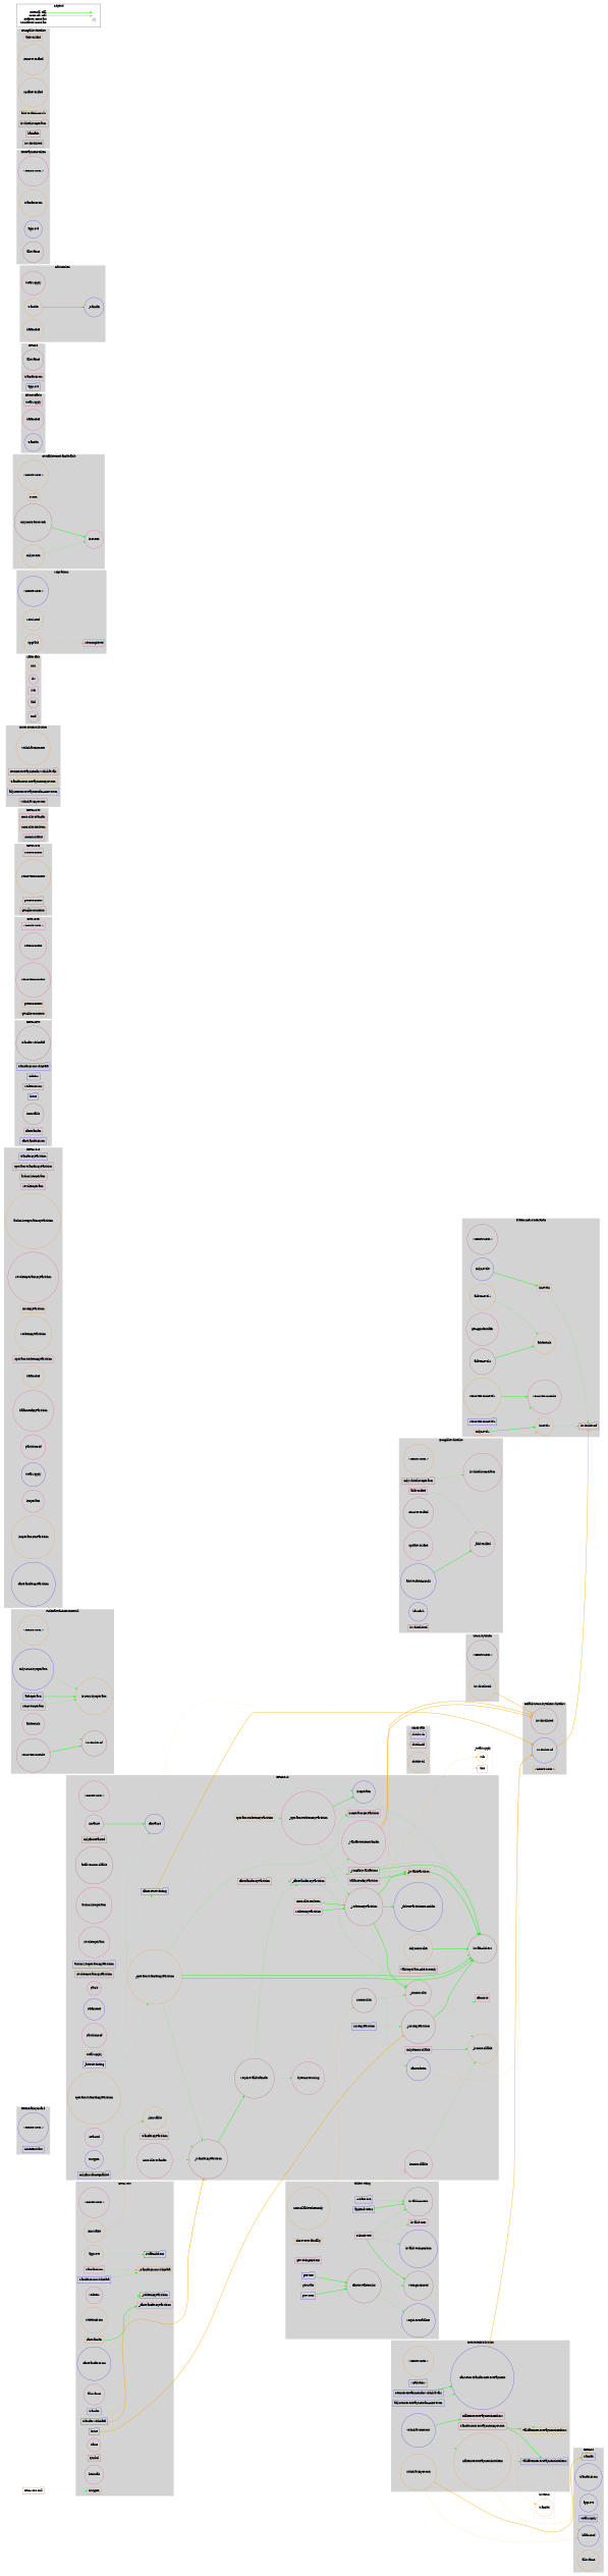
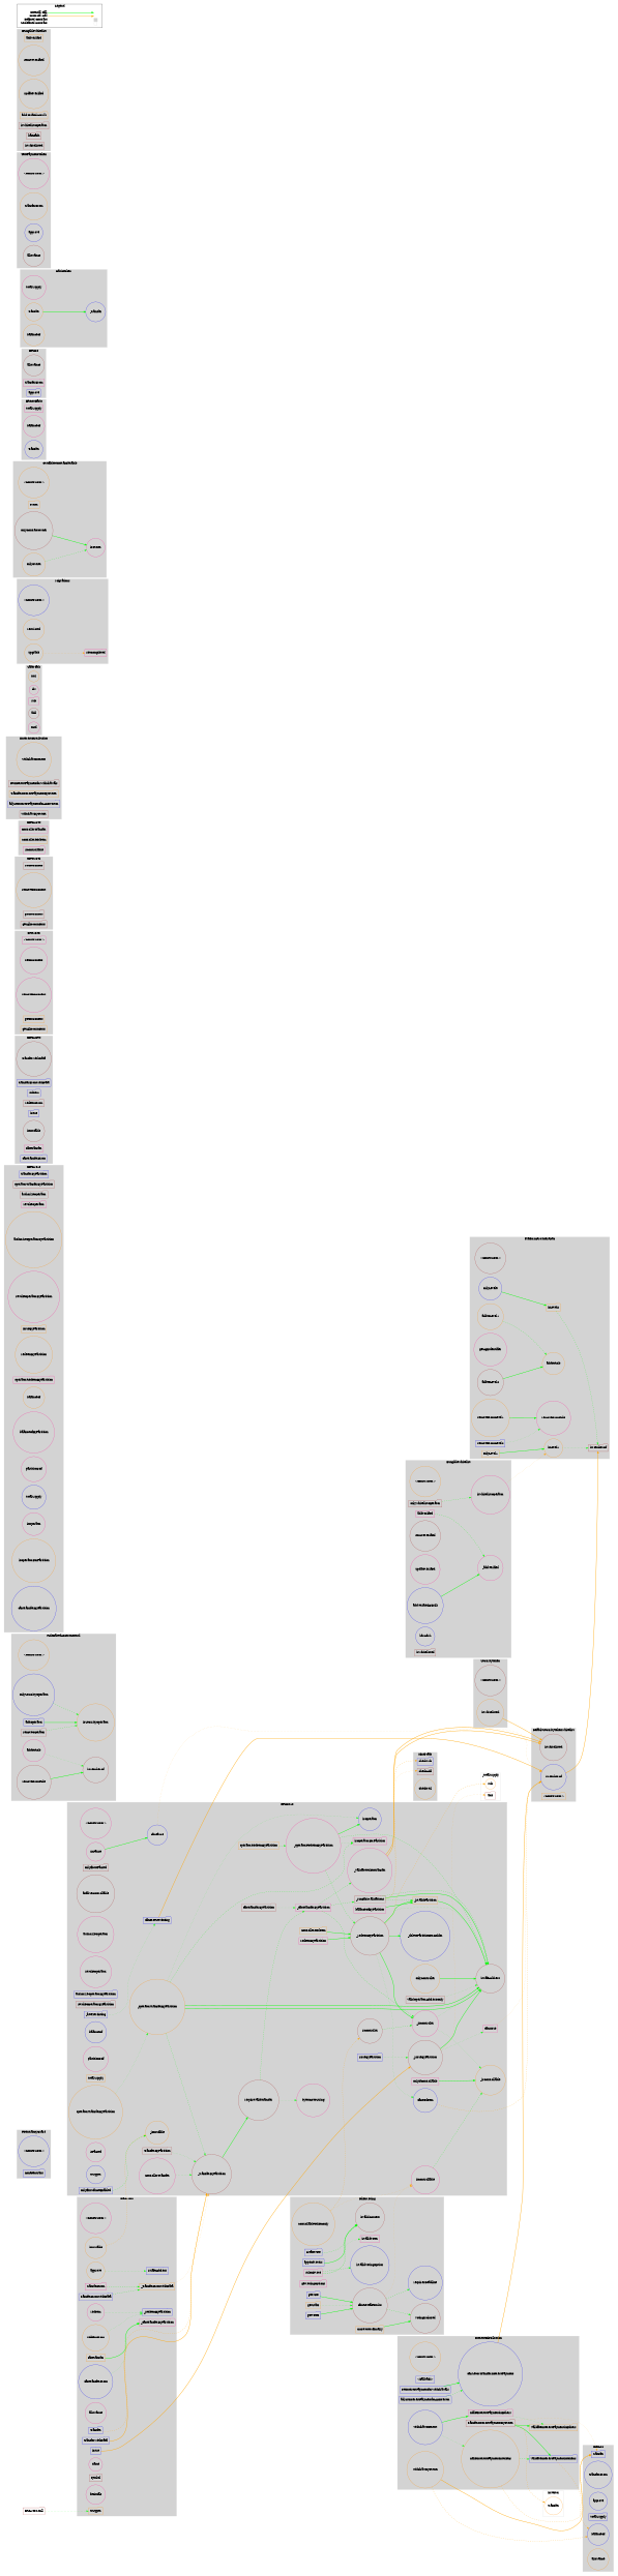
  digraph {
    compound=true
    rankdir=LR
    node [color=darkorange shape=circle]
    edge [color=green style=bold]
    n1 [color=brown label="<Constructor>"]
    n2 [label=onlyLevel1 shape=folder]
    n3 [color=blue label=onlyLevel9]
    n4 [color=deeppink label=getAppIdentifier]
    n5 [label=addToLevel1]
    n6 [color=brown label=addToLevel2]
    n7 [label=removeFromLevel1]
    n8 [color=blue label=removeFromLevel2 shape=folder]
    n9 [label=isLevel1]
    n10 [label=isLevel2 shape=folder]
    n11 [label=addToRole]
    n12 [color=deeppink label=removeFromRole]
    n13 [color=brown label=isMemberOf shape=folder]
    n14 [color=blue label="<Constructor>"]
    n15 [color=blue label=nonReentrant shape=folder]
    n16 [label="<Constructor>"]
    n17 [color=blue label=onlySecurityOperator]
    n18 [label=isSecurityOperator]
    n19 [color=blue label=addOperator shape=folder]
    n20 [color=brown label=removeOperator shape=folder]
    n21 [color=brown label=isMemberOf]
    n22 [color=deeppink label=addToRole]
    n23 [color=brown label=removeFromRole]
    n24 [color=deeppink label="<Constructor>"]
    n25 [color=blue label=transfer shape=folder]
    n26 [color=deeppink label=transferFrom shape=folder]
    n27 [label=approve]
    n28 [color=blue label=issue shape=folder]
    n29 [color=blue label=transferFromWithData shape=folder]
    n30 [color=blue label=transferWithData shape=folder]
    n31 [color=deeppink label=redeem]
    n32 [label=redeemFrom]
    n33 [color=deeppink label=allowance]
    n34 [label=isIssuable]
    n35 [color=blue label=canTransferFrom]
    n36 [label=canTransfer shape=folder]
    n37 [color=deeppink label=name]
    n38 [color=brown label=symbol shape=folder]
    n39 [color=deeppink label=decimals]
    n40 [label=_transferFromWithData shape=folder]
    n41 [label=toUpper shape=folder]
    n42 [color=blue label=isSafeAddress shape=folder]
    n43 [color=blue label=_redeemByPartition shape=folder]
    n44 [color=deeppink label=_canTransferByPartition shape=folder]
    n45 [color=brown label=_transferByPartition]
    n46 [color=brown label=_issueByPartition]
    n47 [label=_isIssuable]
    n48 [color=deeppink label="<Constructor>"]
    n49 [label=onlyController]
    n50 [color=deeppink label=onlyIfControllable shape=folder]
    n51 [color=blue label=onlyIfIssuanceEnabled shape=folder]
    n52 [color=brown label=onlyIfNotPaused shape=folder]
    n53 [color=brown label=validOperatorAddressOnly shape=folder]
    n54 [color=brown label=finalizeControllable]
    n55 [color=deeppink label=authorizeOperator]
    n56 [color=deeppink label=revokeOperator]
    n57 [color=blue label=authorizeOperatorByPartition shape=folder]
    n58 [color=brown label=revokeOperatorByPartition shape=folder]
    n59 [color=blue label=issueByPartition shape=folder]
    n60 [color=deeppink label=redeemByPartition shape=folder]
    n61 [color=brown label=transferByPartition shape=folder]
    n62 [label=operatorTransferByPartition]
    n63 [label=operatorRedeemByPartition shape=folder]
    n64 [color=deeppink label=controllerTransfer]
    n65 [label=controllerRedeem shape=folder]
    n66 [color=deeppink label=isControllable]
    n67 [color=blue label=balanceOf]
    n68 [color=deeppink label=balanceOfByPartition shape=folder]
    n69 [color=deeppink label=partitionsOf]
    n70 [label=totalSupply shape=folder]
    n71 [color=blue label=isOperator]
    n72 [color=deeppink label=isOperatorForPartition shape=folder]
    n73 [color=brown label=canTransferByPartition shape=folder]
    n74 [color=brown label=isController]
-   n75 [color=deeppink label=pause]
    n76 [color=deeppink label=unPause]
    n77 [color=deeppink label=isPaused]
    n78 [color=blue label=canPause]
    n79 [color=deeppink label=canIssue shape=folder]
    n80 [color=blue label=canRedeem]
    n81 [color=blue label=canFreezeMinting shape=folder]
    n82 [color=deeppink label=bytes32ToString]
    n83 [color=blue label=toUpper]
    n84 [label=_isValidPartition shape=folder]
    n85 [color=deeppink label=_validateTokenTransfer]
    n86 [color=brown label=_redeemByPartition]
    n87 [label=_operatorTransferByPartition]
    n88 [color=deeppink label=_operatorRedeemByPartition]
    n89 [color=deeppink label=_canTransferByPartition shape=folder]
    n90 [color=brown label=isSafeAddress]
    n91 [label=_isControllable]
    n92 [color=deeppink label=_isController]
    n93 [color=blue label=_freezeMinting shape=folder]
    n94 [color=brown label=_runBasicValidations shape=folder]
    n95 [color=brown label=requireValidTransfer]
    n96 [color=blue label=_deletePartitionForHolder]
    n97 [color=blue label=transferByPartition shape=folder]
    n98 [color=brown label=operatorTransferByPartition shape=folder]
    n99 [color=brown label=authorizeOperator shape=folder]
    n100 [color=deeppink label=revokeOperator shape=folder]
    n101 [label=authorizeOperatorByPartition]
    n102 [color=deeppink label=revokeOperatorByPartition]
    n103 [label=issueByPartition shape=folder]
    n104 [label=redeemByPartition]
    n105 [color=deeppink label=operatorRedeemByPartition shape=folder]
    n106 [label=balanceOf]
    n107 [color=deeppink label=balanceOfByPartition]
    n108 [color=deeppink label=partitionsOf]
    n109 [color=blue label=totalSupply]
    n110 [color=deeppink label=isOperator]
    n111 [label=isOperatorForPartition]
    n112 [color=blue label=canTransferByPartition]
    n113 [color=brown label=transferWithData]
    n114 [color=blue label=transferFromWithData shape=folder]
    n115 [color=blue label=redeem shape=folder]
    n116 [color=brown label=redeemFrom shape=folder]
    n117 [color=blue label=issue shape=folder]
    n118 [color=brown label=isIssuable]
    n119 [color=deeppink label=canTransfer shape=folder]
    n120 [color=blue label=canTransferFrom shape=folder]
    n121 [color=deeppink label="<Constructor>" shape=folder]
    n122 [color=deeppink label=setDocument]
    n123 [color=deeppink label=removeDocument]
    n124 [label=getDocument shape=folder]
    n125 [label=getAllDocuments shape=folder]
    n126 [color=brown label=setDocument shape=folder]
    n127 [label=removeDocument]
    n128 [color=brown label=getDocument shape=folder]
    n129 [color=brown label=getAllDocuments shape=folder]
    n130 [color=deeppink label=controllerTransfer shape=folder]
    n131 [label=controllerRedeem shape=folder]
    n132 [color=deeppink label=isControllable shape=folder]
    n133 [color=blue label=transfer shape=folder]
    n134 [color=blue label=transferFrom]
    n135 [color=blue label=approve]
    n136 [color=blue label=totalSupply shape=folder]
    n137 [color=blue label=balanceOf]
    n138 [label=allowance]
    n139 [label="<Constructor>"]
    n140 [color=blue label="<Fallback>" shape=folder]
    n141 [color=blue label=withdrawInterest]
    n142 [color=blue label=setInterestPaymentforWithdrawals shape=folder]
    n143 [color=brown label=transferInterestPaymentByOwner shape=folder]
    n144 [color=blue label=adjustInterestPaymentforAnInvestor shape=folder]
    n145 [label=withdrawByOwner]
    n146 [color=blue label=canSetOrTransferInterestPayment]
    n147 [color=deeppink label=makeInterestPaymentinEthers shape=folder]
    n148 [label=makeInterestPaymentinTokens]
    n149 [label=validateInterestPaymentinEthers shape=folder]
    n150 [color=blue label=validateInterestPaymentinTokens shape=folder]
    n151 [label=withdrawInterest]
    n152 [color=brown label=setInterestPaymentforWithdrawals shape=folder]
    n153 [label=transferInterestPaymentByOwner shape=folder]
    n154 [color=blue label=adjustInterestPaymentforAnInvestor shape=folder]
    n155 [color=brown label=withdrawByOwner shape=folder]
    n156 [color=blue label=checkSub shape=folder]
    n157 [color=brown label=checkAdd shape=folder]
    n158 [label=checkMul]
    n159 [label=mul]
    n160 [color=deeppink label=div]
    n161 [color=deeppink label=sub shape=folder]
    n162 [color=brown label=add]
    n163 [color=deeppink label=mod]
    n164 [color=blue label="<Constructor>"]
    n165 [label=restricted]
    n166 [color=deeppink label=setCompleted shape=folder]
    n167 [label=upgrade]
    n168 [label="<Constructor>"]
    n169 [label=owner shape=folder]
    n170 [color=brown label=onlyContractOwner]
    n171 [label=onlyOwner]
    n172 [color=deeppink label=isOwner]
    n173 [color=brown label="<Constructor>"]
    n174 [label=isWhitelisted]
    n175 [color=deeppink label=totalSupply shape=folder]
    n176 [color=deeppink label=balanceOf]
    n177 [color=blue label=transfer]
    n178 [color=brown label=allowance]
    n179 [color=deeppink label=transferFrom shape=folder]
    n180 [color=blue label=approve shape=folder]
    n181 [color=deeppink label=totalSupply]
    n182 [color=blue label=_transfer]
    n183 [label=transfer]
    n184 [label=balanceOf]
    n185 [label=transfer]
    n186 [color=deeppink label="<Constructor>"]
    n187 [label=transferFrom]
    n188 [color=blue label=approve]
    n189 [color=brown label=allowance]
    n190 [label=controllableTokenOnly]
    n191 [color=blue label=createVote shape=folder]
    n192 [color=blue label=appendVoters shape=folder]
    n193 [color=deeppink label=submitVote shape=folder]
    n194 [label=closeVoteManually shape=folder]
    n195 [color=brown label=votingIsClosed]
    n196 [color=blue label=requiresDeadline]
    n197 [color=deeppink label=getVotingOptions shape=folder]
    n198 [color=blue label=getVote shape=folder]
    n199 [label=getStats shape=folder]
    n200 [color=blue label=getVotes shape=folder]
    n201 [color=brown label=canRevealResults]
    n202 [color=brown label=isValidContext]
    n203 [color=blue label=isValidVotingOption]
    n204 [color=deeppink label=isValidVoter shape=folder]
    n205 [label="<Constructor>"]
    n206 [color=brown label=onlyWhitelistOperator shape=folder]
    n207 [color=deeppink label=addVerified shape=folder]
    n208 [color=brown label=removeVerified]
    n209 [color=deeppink label=updateVerified]
    n210 [color=blue label=addVerifiedAsBulk]
    n211 [color=deeppink label=isWhitelistOperator]
    n212 [color=blue label=hasHash]
    n213 [color=brown label=isWhitelisted shape=folder]
    n214 [color=deeppink label=_addVerified]
    n215 [color=blue label=isMemberOf]
    n216 [color=brown label=isWhitelisted]
    n217 [label="<Constructor>" shape=folder]
    n218 [label=addVerified shape=folder]
    n219 [label=removeVerified]
    n220 [label=updateVerified]
    n221 [label=addVerifiedAsBulk shape=folder]
    n222 [color=brown label=isWhitelistOperator shape=folder]
    n223 [color=brown label=hasHash shape=folder]
    n224 [color=brown label=isWhitelisted shape=folder]
    n225 [color=brown label=add shape=folder]
    n226 [label=sub]
    n227 [label=<<table border="0" cellpadding="2" cellspacing="0" cellborder="0">   <tr><td align="right" port="i1">Internal Call</td></tr>   <tr><td align="right" port="i2">External Call</td></tr>   <tr><td align="right" port="i3">Defined Contract</td></tr>   <tr><td align="right" port="i4">Undefined Contract</td></tr>   </table>> shape=plaintext color=""]
    n228 [label=<<table border="0" cellpadding="2" cellspacing="0" cellborder="0">   <tr><td port="i1">&nbsp;&nbsp;&nbsp;</td></tr>   <tr><td port="i2">&nbsp;&nbsp;&nbsp;</td></tr>   <tr><td port="i3" bgcolor="lightgray">&nbsp;&nbsp;&nbsp;</td></tr>   <tr><td port="i4">     <table border="1" cellborder="0" cellspacing="0" cellpadding="7" color="lightgray">       <tr>        <td></td>       </tr>      </table>   </td></tr>   </table>> shape=plaintext color=""]
    "ERC1400.null" [color=brown shape=folder]
    subgraph cluster_1 {
      color=lightgray
      label=PlatformProviderRbac
      style=filled
      n1
      n2
      n3
      n4
      n5
      n6
      n7
      n8
      n9
      n10
      n11
      n12
      n13
    }
    subgraph cluster_2 {
      color=lightgray
      label=ReentrancyGuard
      style=filled
      n14
      n15
    }
    subgraph cluster_3 {
      color=lightgray
      label=RoleBasedAccessControl
      style=filled
      n16
      n17
      n18
      n19
      n20
      n21
      n22
      n23
    }
    subgraph cluster_4 {
      color=lightgray
      label=ERC1400
      style=filled
      n24
      n25
      n26
      n27
      n28
      n29
      n30
      n31
      n32
      n33
      n34
      n35
      n36
      n37
      n38
      n39
      n40
      n41
      n42
      n43
      n44
    }
    subgraph cluster_5 {
      color=lightgray
      label=ERC3410
      style=filled
      n45
      n46
      n47
      n48
      n49
      n50
      n51
      n52
      n53
      n54
      n55
      n56
      n57
      n58
      n59
      n60
      n61
      n62
      n63
      n64
      n65
      n66
      n67
      n68
      n69
      n70
      n71
      n72
      n73
      n74
-     n75
      n76
      n77
      n78
      n79
      n80
      n81
      n82
      n83
      n84
      n85
      n86
      n87
      n88
      n89
      n90
      n91
      n92
      n93
      n94
      n95
      n96
    }
    subgraph cluster_6 {
      color=lightgray
      label=IERC1410
      style=filled
      n97
      n98
      n99
      n100
      n101
      n102
      n103
      n104
      n105
      n106
      n107
      n108
      n109
      n110
      n111
      n112
    }
    subgraph cluster_7 {
      color=lightgray
      label=IERC1594
      style=filled
      n113
      n114
      n115
      n116
      n117
      n118
      n119
      n120
    }
    subgraph cluster_8 {
      color=lightgray
      label=ERC1643
      style=filled
      n121
      n122
      n123
      n124
      n125
    }
    subgraph cluster_9 {
      color=lightgray
      label=IERC1643
      style=filled
      n126
      n127
      n128
      n129
    }
    subgraph cluster_10 {
      color=lightgray
      label=IERC1644
      style=filled
      n130
      n131
      n132
    }
    subgraph cluster_11 {
      color=lightgray
      label=IERC20
      style=filled
      n133
      n134
      n135
      n136
      n137
      n138
    }
    subgraph cluster_12 {
      color=lightgray
      label=InterestDistribution
      style=filled
      n139
      n140
      n141
      n142
      n143
      n144
      n145
      n146
      n147
      n148
      n149
      n150
    }
    subgraph cluster_13 {
      color=lightgray
      label=IInterestDistribution
      style=filled
      n151
      n152
      n153
      n154
      n155
    }
    subgraph cluster_14 {
      color=lightgray
      label=KindMath
      style=filled
      n156
      n157
      n158
    }
    subgraph cluster_15 {
      color=lightgray
      label=SafeMath
      style=filled
      n159
      n160
      n161
      n162
      n163
    }
    subgraph cluster_16 {
      color=lightgray
      label=Migrations
      style=filled
      n164
      n165
      n166
      n167
    }
    subgraph cluster_17 {
      color=lightgray
      label=OwnableNonTransferable
      style=filled
      n168
      n169
      n170
      n171
      n172
    }
    subgraph cluster_18 {
      color=lightgray
      label=SecurityToken
      style=filled
      n173
      n174
    }
    subgraph cluster_19 {
      color=lightgray
      label=ERC20Basic
      style=filled
      n175
      n176
      n177
    }
    subgraph cluster_20 {
      color=lightgray
      label=ERC20
      style=filled
      n178
      n179
      n180
    }
    subgraph cluster_21 {
      color=lightgray
      label=BasicToken
      style=filled
      n181
      n182
      n183
      n184
    }
    subgraph cluster_22 {
      color=lightgray
      label=investor
      n185
    }
    subgraph cluster_23 {
      color=lightgray
      label=TestPaymentToken
      style=filled
      n186
      n187
      n188
      n189
    }
    subgraph cluster_24 {
      color=lightgray
      label=TokenVoting
      style=filled
      n190
      n191
      n192
      n193
      n194
      n195
      n196
      n197
      n198
      n199
      n200
      n201
      n202
      n203
      n204
    }
    subgraph cluster_25 {
      color=lightgray
      label=FungibleWhitelist
      style=filled
      n205
      n206
      n207
      n208
      n209
      n210
      n211
      n212
      n213
      n214
    }
    subgraph cluster_26 {
      color=lightgray
      label=DefaultSecurityTokenWhitelist
      style=filled
      n215
      n216
      n217
    }
    subgraph cluster_27 {
      color=lightgray
      label=IFungibleWhitelist
      style=filled
      n218
      n219
      n220
      n221
      n222
      n223
      n224
    }
    subgraph cluster_28 {
      color=lightgray
      label=_totalSupply
      n225
      n226
    }
    subgraph cluster_29 {
      label=Legend
      n227
      n228
    }
    n2 -> n9
    n3 -> n10
    n5 -> n11 [style=dashed]
    n6 -> n11
    n7 -> n12
    n8 -> n12 [style=dotted]
    n9 -> n13 [style=dotted]
    n10 -> n13 [style=dashed]
    n17 -> n18 [style=dashed]
    n19 -> n18
    n20 -> n18 [style=dashed]
    n22 -> n21 [style=dotted]
    n23 -> n21
    n25 -> n45 [color=orange style=dashed]
    n26 -> n40 [style=dashed]
    n27 -> n42 [style=dotted]
    n28 -> n46 [color=orange]
    n29 -> n40 [style=dashed]
    n30 -> n45 [color=orange]
    n31 -> n43 [style=dotted]
    n32 -> n43 [style=dotted]
    n34 -> n47 [color=orange style=dashed]
    n35 -> n44 [style=dotted]
    n36 -> n44
    n40 -> n45 [color=orange style=dotted]
    n45 -> n95
    n46 -> n79 [style=dotted]
    n46 -> n90
    n46 -> n225 [color=orange style=dotted]
    n49 -> n90
    n50 -> n91
    n51 -> n47 [style=dashed]
    n53 -> n90 [style=dotted]
    n59 -> n46 [style=dotted]
    n60 -> n86
    n61 -> n45 [style=dotted]
    n62 -> n87 [style=dotted]
    n63 -> n88 [style=dashed]
    n64 -> n45 [style=dotted]
    n65 -> n86
    n66 -> n91 [style=dashed]
    n68 -> n84
    n73 -> n89 [style=dotted]
    n74 -> n92 [style=dashed]
-   n75 -> n78 [style=dotted]
    n76 -> n78
    n78 -> n215 [color=orange style=dotted]
    n79 -> n215 [color=orange style=dotted]
    n80 -> n215 [color=orange style=dashed]
    n81 -> n215 [color=orange]
    n84 -> n90
    n85 -> n216 [color=orange]
    n85 -> n216 [color=orange]
    n86 -> n80 [style=dotted]
    n86 -> n84
    n86 -> n90 [style=dotted]
    n86 -> n92
    n86 -> n96
    n86 -> n226 [color=orange style=dashed]
    n87 -> n45 [style=dashed]
    n87 -> n71 [style=dotted]
    n87 -> n72 [style=dashed]
    n87 -> n90
    n87 -> n90
    n88 -> n71
    n88 -> n72 [style=dotted]
    n88 -> n86 [style=dashed]
    n88 -> n90 [style=dashed]
    n89 -> n85 [style=dashed]
    n89 -> n92 [style=dashed]
    n89 -> n94 [style=dashed]
    n92 -> n90 [style=dotted]
    n92 -> n91 [style=dotted]
    n93 -> n81 [style=dotted]
    n94 -> n84 [style=dashed]
    n94 -> n90
    n94 -> n90 [style=dashed]
    n94 -> n156 [color=orange style=dashed]
    n94 -> n157 [color=orange style=dotted]
    n95 -> n82 [style=dotted]
    n95 -> n89 [style=dashed]
    n141 -> n147
    n141 -> n148 [style=dotted]
    n142 -> n146
    n143 -> n133 [color=orange style=dotted]
    n143 -> n149
    n143 -> n150
    n143 -> n185 [color=orange style=dashed]
    n144 -> n146 [style=dashed]
    n145 -> n133 [color=orange]
    n145 -> n137 [color=orange style=dashed]
    n146 -> n215 [color=orange]
    n147 -> n149 [style=dotted]
    n148 -> n133 [color=orange style=dashed]
    n148 -> n150 [style=dashed]
    n150 -> n137 [color=orange style=dashed]
    n167 -> n166 [color=orange style=dotted]
    n170 -> n172
    n171 -> n172 [style=dashed]
    n174 -> n216 [color=orange]
    n183 -> n182
    n190 -> n66 [color=orange style=dotted]
    n190 -> n74 [color=orange style=dashed]
    n191 -> n202 [style=dashed]
    n192 -> n202
-   n193 -> n195
+   n194 -> n195
    n193 -> n202 [style=dashed]
    n193 -> n203 [style=dashed]
    n193 -> n204 [style=dotted]
    n198 -> n201
    n199 -> n201 [style=dotted]
    n200 -> n201
    n201 -> n66 [color=orange style=dotted]
    n201 -> n195 [style=dashed]
    n201 -> n196 [style=dashed]
    n206 -> n211 [style=dashed]
    n207 -> n214 [style=dashed]
    n210 -> n214
    n211 -> n9 [color=orange style=dotted]
    n215 -> n13 [color=orange]
    n227 -> n228 [headport="i1:w" tailport="i1:e"]
    n227 -> n228 [color=orange headport="i2:w" tailport="i2:e"]
    "ERC1400.null" -> n41 [style=dotted]
  }
